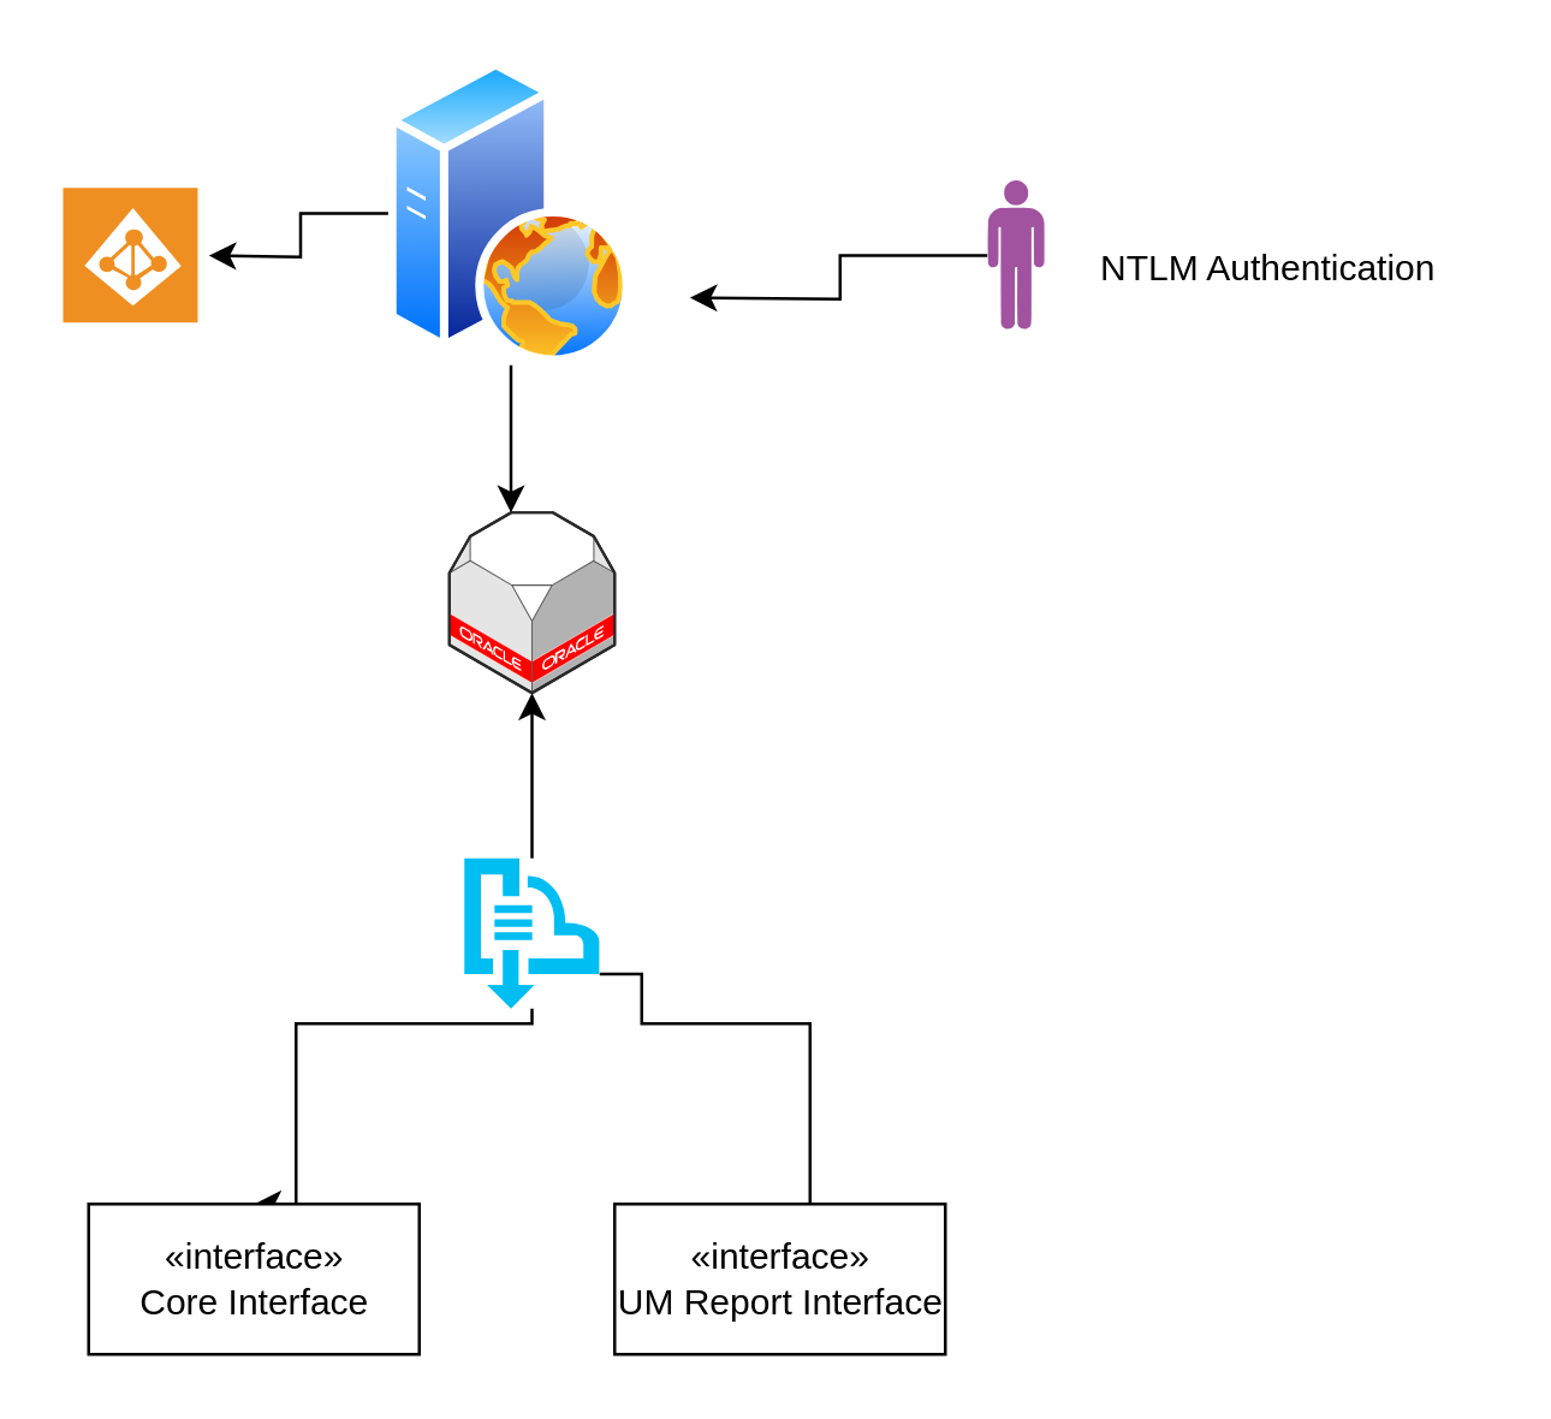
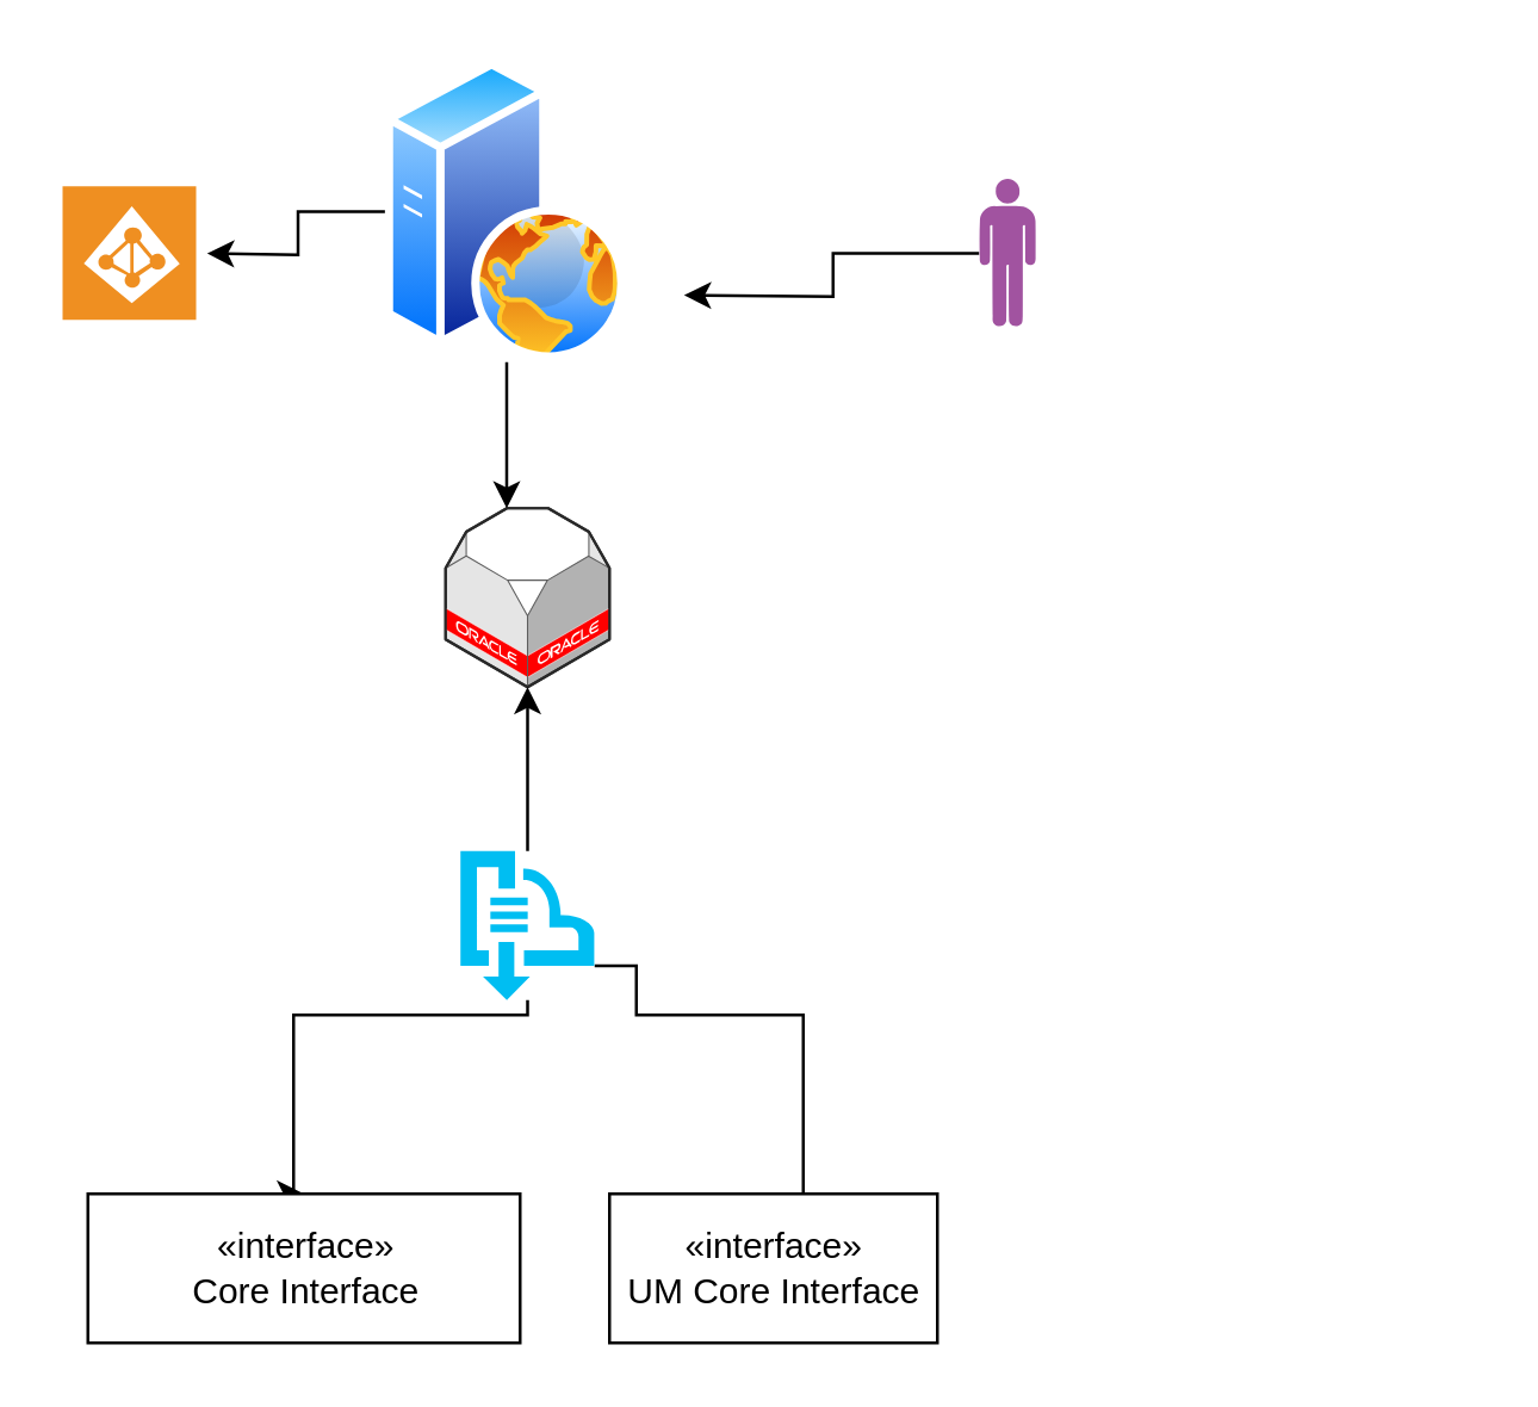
  <mxCell id="0" />
  <mxCell id="1" parent="0" />
  <mxCell id="2" value="" style="verticalLabelPosition=bottom;html=1;verticalAlign=top;strokeWidth=1;align=center;outlineConnect=0;dashed=0;outlineConnect=0;shape=mxgraph.aws3d.oracleDbServer;fillColor=#ffffff;strokeColor=#5E5E5E;aspect=fixed;" vertex="1" parent="1"><mxGeometry x="149" y="170" width="55" height="60" as="geometry" /></mxCell>
  <mxCell id="3" style="edgeStyle=orthogonalEdgeStyle;rounded=0;orthogonalLoop=1;jettySize=auto;html=1;" edge="1" parent="1" source="6" target="2"><mxGeometry relative="1" as="geometry" /></mxCell>
  <mxCell id="4" style="edgeStyle=orthogonalEdgeStyle;rounded=0;orthogonalLoop=1;jettySize=auto;html=1;exitX=1;exitY=0.77;exitDx=0;exitDy=0;exitPerimeter=0;" edge="1" parent="1" source="6"><mxGeometry relative="1" as="geometry"><mxPoint x="269" y="410" as="targetPoint" /><Array as="points"><mxPoint x="213" y="340" /><mxPoint x="269" y="340" /></Array></mxGeometry></mxCell>
  <mxCell id="5" style="edgeStyle=orthogonalEdgeStyle;rounded=0;orthogonalLoop=1;jettySize=auto;html=1;entryX=0.5;entryY=0;entryDx=0;entryDy=0;" edge="1" parent="1" source="6" target="11"><mxGeometry relative="1" as="geometry"><Array as="points"><mxPoint x="98" y="340" /></Array></mxGeometry></mxCell>
  <mxCell id="6" value="" style="verticalLabelPosition=bottom;html=1;verticalAlign=top;align=center;strokeColor=none;fillColor=#00BEF2;shape=mxgraph.azure.service_bus;pointerEvents=1;" vertex="1" parent="1"><mxGeometry x="154" y="285" width="45" height="50" as="geometry" /></mxCell>
  <mxCell id="7" style="edgeStyle=orthogonalEdgeStyle;rounded=0;orthogonalLoop=1;jettySize=auto;html=1;" edge="1" parent="1" source="9" target="2"><mxGeometry relative="1" as="geometry"><Array as="points"><mxPoint x="177" y="110" /><mxPoint x="177" y="110" /></Array></mxGeometry></mxCell>
  <mxCell id="8" style="edgeStyle=orthogonalEdgeStyle;rounded=0;orthogonalLoop=1;jettySize=auto;html=1;" edge="1" parent="1" source="9"><mxGeometry relative="1" as="geometry"><mxPoint x="69" y="84.5" as="targetPoint" /></mxGeometry></mxCell>
  <mxCell id="9" value="" style="aspect=fixed;perimeter=ellipsePerimeter;html=1;align=center;shadow=0;dashed=0;spacingTop=3;image;image=img/lib/active_directory/web_server.svg;" vertex="1" parent="1"><mxGeometry x="129" y="20" width="81" height="101" as="geometry" /></mxCell>
- <mxCell id="10" value="NTLM Authentication" style="text;html=1;resizable=0;points=[];autosize=1;align=left;verticalAlign=top;spacingTop=-4;" vertex="1" parent="1"><mxGeometry x="364" y="78.5" width="130" height="20" as="geometry" /></mxCell>
- <mxCell id="11" value="«interface»&lt;br&gt;Core Interface" style="html=1;" vertex="1" parent="1"><mxGeometry x="29" y="400" width="110" height="50" as="geometry" /></mxCell>
- <mxCell id="12" value="«interface»&lt;br&gt;UM Report Interface" style="html=1;" vertex="1" parent="1"><mxGeometry x="204" y="400" width="110" height="50" as="geometry" /></mxCell>
+ <mxCell id="11" value="«interface»&lt;br&gt;Core Interface" style="html=1;" vertex="1" parent="1"><mxGeometry x="29" y="400" width="145" height="50" as="geometry" /></mxCell>
+ <mxCell id="12" value="«interface»&lt;br&gt;UM Core Interface" style="html=1;" vertex="1" parent="1"><mxGeometry x="204" y="400" width="110" height="50" as="geometry" /></mxCell>
  <mxCell id="13" value="" style="shadow=0;dashed=0;html=1;strokeColor=none;fillColor=#EF8F21;labelPosition=center;verticalLabelPosition=bottom;verticalAlign=top;align=center;outlineConnect=0;shape=mxgraph.veeam.active_directory;" vertex="1" parent="1"><mxGeometry x="20.5" y="62" width="44.8" height="44.8" as="geometry" /></mxCell>
  <mxCell id="14" style="edgeStyle=orthogonalEdgeStyle;rounded=0;orthogonalLoop=1;jettySize=auto;html=1;" edge="1" parent="1" source="15"><mxGeometry relative="1" as="geometry"><mxPoint x="229" y="98.5" as="targetPoint" /></mxGeometry></mxCell>
  <mxCell id="15" value="" style="verticalLabelPosition=bottom;html=1;fillColor=#A153A0;verticalAlign=top;align=center;pointerEvents=1;shape=mxgraph.cisco_safe.design.actor_2;" vertex="1" parent="1"><mxGeometry x="328" y="59.5" width="19" height="50" as="geometry" /></mxCell>
